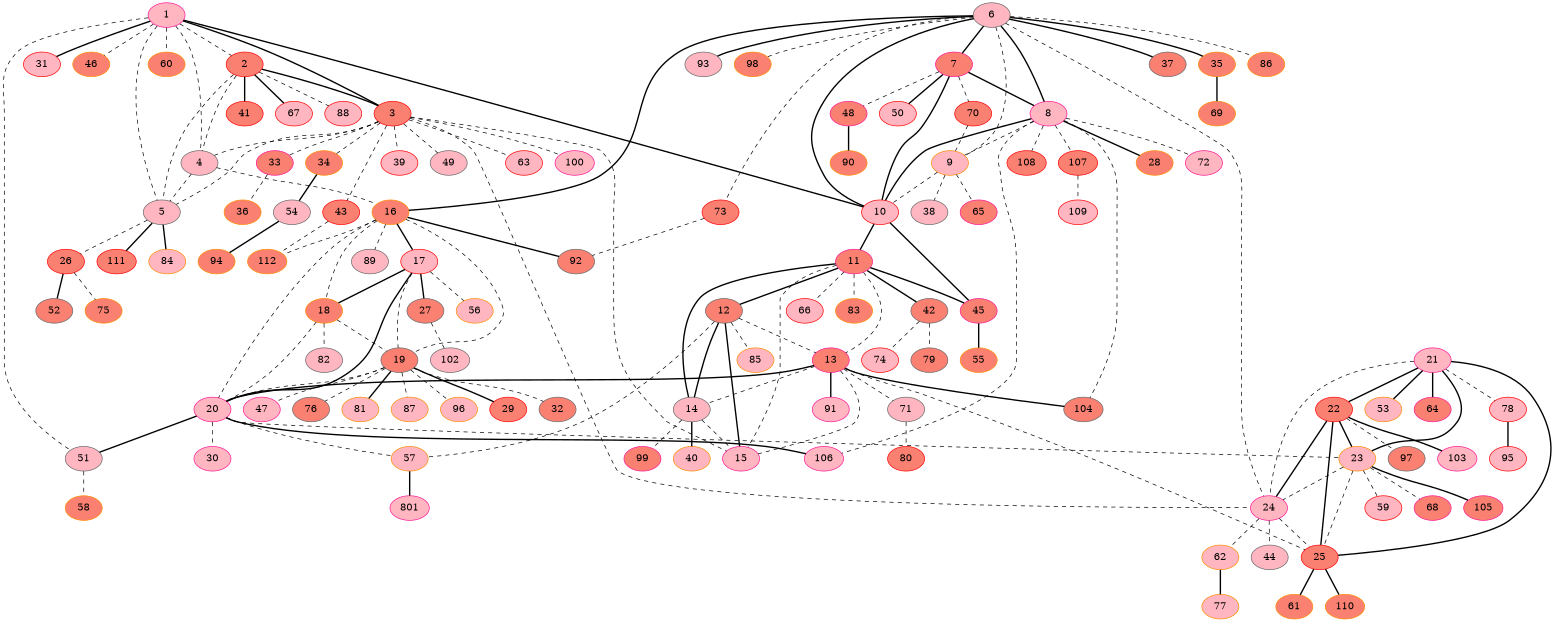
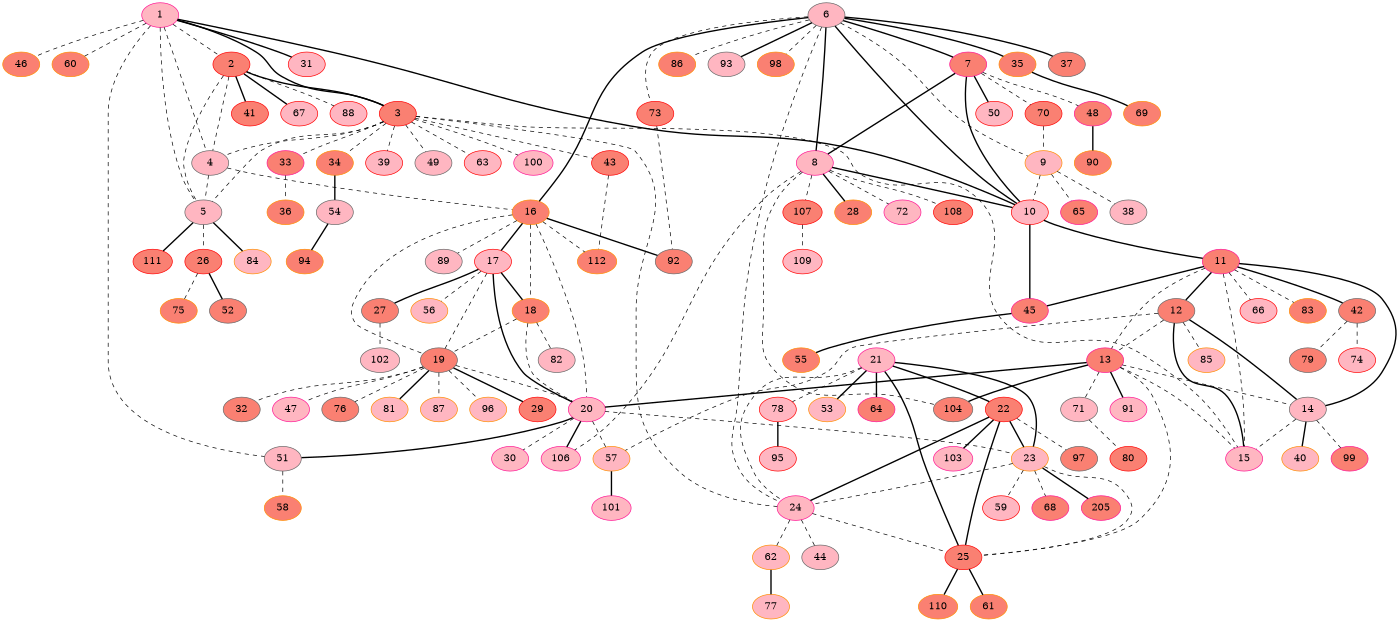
  graph {
    node [color=darkorange fillcolor=salmon style=filled]
    edge [style=dashed]
    1 [color=deeppink fillcolor=lightpink]
    2 [color=red]
    3 [color=red]
    4 [color=gray40 fillcolor=lightpink]
    5 [color=gray40 fillcolor=lightpink]
    10 [color=red fillcolor=lightpink]
    31 [color=red fillcolor=lightpink]
    46
    51 [color=gray40 fillcolor=lightpink]
    60
    41 [color=red]
    67 [color=red fillcolor=lightpink]
    88 [color=red fillcolor=lightpink]
    15 [color=deeppink fillcolor=lightpink]
    24 [color=deeppink fillcolor=lightpink]
    33 [color=deeppink]
    34
    39 [color=red fillcolor=lightpink]
    43 [color=red]
    49 [color=gray40 fillcolor=lightpink]
    63 [color=red fillcolor=lightpink]
    100 [color=deeppink fillcolor=lightpink]
    16
    26 [color=red]
    84 [fillcolor=lightpink]
    111 [color=red]
    11 [color=deeppink]
    45 [color=deeppink]
    58
    25 [color=red]
    44 [color=gray40 fillcolor=lightpink]
    62 [fillcolor=lightpink]
    36
    54 [color=gray40 fillcolor=lightpink]
    112
    20 [color=deeppink fillcolor=lightpink]
    17 [color=red fillcolor=lightpink]
    18
    19 [color=gray40]
    89 [color=gray40 fillcolor=lightpink]
    92 [color=gray40]
    52 [color=gray40]
    75
    6 [color=gray40 fillcolor=lightpink]
    7 [color=deeppink]
    8 [color=deeppink fillcolor=lightpink]
    9 [fillcolor=lightpink]
    35
    37 [color=gray40]
    73 [color=red]
    86
    93 [color=gray40 fillcolor=lightpink]
    98
    48 [color=deeppink]
    50 [color=red fillcolor=lightpink]
    70 [color=red]
    28
    72 [color=deeppink fillcolor=lightpink]
    104 [color=gray40]
    106 [color=deeppink fillcolor=lightpink]
    107 [color=red]
    108 [color=red]
    38 [color=gray40 fillcolor=lightpink]
    65 [color=deeppink]
    69
    90
    109 [color=red fillcolor=lightpink]
    12 [color=gray40]
    13 [color=deeppink]
    14 [color=gray40 fillcolor=lightpink]
    42 [color=gray40]
    66 [color=red fillcolor=lightpink]
    83
    55
    57 [fillcolor=lightpink]
    85 [fillcolor=lightpink]
    71 [color=gray40 fillcolor=lightpink]
    91 [color=deeppink fillcolor=lightpink]
    40 [fillcolor=lightpink]
    99 [color=deeppink]
    74 [color=red fillcolor=lightpink]
    79 [color=gray40]
-   101 [color=deeppink fillcolor=lightpink label=801]
+   101 [color=deeppink fillcolor=lightpink]
    23 [fillcolor=lightpink]
    30 [color=deeppink fillcolor=lightpink]
    61
    110
    80 [color=red]
    27 [color=gray40]
    56 [fillcolor=lightpink]
    82 [color=gray40 fillcolor=lightpink]
    29 [color=red]
    32 [color=gray40]
    47 [color=deeppink fillcolor=lightpink]
    76 [color=gray40]
    81 [fillcolor=lightpink]
    87 [fillcolor=lightpink]
    96 [fillcolor=lightpink]
    102 [color=gray40 fillcolor=lightpink]
    59 [color=red fillcolor=lightpink]
    68 [color=deeppink]
-   105 [color=deeppink]
+   105 [color=deeppink label=205]
    21 [color=deeppink fillcolor=lightpink]
    22 [color=red]
    53 [fillcolor=lightpink]
    64 [color=deeppink]
    78 [color=red fillcolor=lightpink]
    97 [color=gray40]
    103 [color=deeppink fillcolor=lightpink]
    95 [color=red fillcolor=lightpink]
    77 [fillcolor=lightpink]
    94
    1 -- 2
    1 -- 3 [style=bold]
    1 -- 4
    1 -- 5
    1 -- 10 [style=bold]
    1 -- 31 [style=bold]
    1 -- 46
    1 -- 51
    1 -- 60
    2 -- 3 [style=bold]
    2 -- 4
    2 -- 5
    2 -- 41 [style=bold]
    2 -- 67 [style=bold]
    2 -- 88
    3 -- 4
    3 -- 5
    3 -- 15
    3 -- 24
    3 -- 33
    3 -- 34
    3 -- 39
    3 -- 43
    3 -- 49
    3 -- 63
    3 -- 100
    4 -- 5
    4 -- 16
    5 -- 26
    5 -- 84 [style=bold]
    5 -- 111 [style=bold]
    10 -- 11 [style=bold]
    10 -- 45 [style=bold]
    51 -- 58
    24 -- 25
    24 -- 44
    24 -- 62
    33 -- 36
    34 -- 54 [style=bold]
    43 -- 112
    16 -- 112
    16 -- 20
    16 -- 17 [style=bold]
    16 -- 18
    16 -- 19
    16 -- 89
    16 -- 92 [style=bold]
    26 -- 52 [style=bold]
    26 -- 75
    11 -- 15
    11 -- 45 [style=bold]
    11 -- 12 [style=bold]
    11 -- 13
    11 -- 14 [style=bold]
    11 -- 42 [style=bold]
    11 -- 66
    11 -- 83
    45 -- 55 [style=bold]
    25 -- 61 [style=bold]
    25 -- 110 [style=bold]
    62 -- 77 [style=bold]
    54 -- 94 [style=bold]
    20 -- 51 [style=bold]
    20 -- 106 [style=bold]
    20 -- 57
    20 -- 23
    20 -- 30
    17 -- 20 [style=bold]
    17 -- 18 [style=bold]
    17 -- 19
    17 -- 27 [style=bold]
    17 -- 56
    18 -- 20
    18 -- 19
    18 -- 82
    19 -- 20
    19 -- 29 [style=bold]
    19 -- 32
    19 -- 47
    19 -- 76
    19 -- 81 [style=bold]
    19 -- 87
    19 -- 96
    6 -- 10 [style=bold]
    6 -- 24
    6 -- 16 [style=bold]
    6 -- 7 [style=bold]
    6 -- 8 [style=bold]
    6 -- 9
    6 -- 35 [style=bold]
    6 -- 37 [style=bold]
    6 -- 73
    6 -- 86
    6 -- 93 [style=bold]
    6 -- 98
    7 -- 10 [style=bold]
    7 -- 8 [style=bold]
    7 -- 48
    7 -- 50 [style=bold]
    7 -- 70
    8 -- 10 [style=bold]
-   8 -- 9
    8 -- 28 [style=bold]
    8 -- 72
    8 -- 104
    8 -- 106
    8 -- 107
    8 -- 108
    9 -- 10
    9 -- 38
    9 -- 65
    35 -- 69 [style=bold]
    73 -- 92
    48 -- 90 [style=bold]
    70 -- 9
    107 -- 109
    12 -- 15 [style=bold]
    12 -- 13
    12 -- 14 [style=bold]
    12 -- 57
    12 -- 85
    13 -- 15
    13 -- 25
    13 -- 20 [style=bold]
    13 -- 104 [style=bold]
    13 -- 14
    13 -- 71
    13 -- 91 [style=bold]
    14 -- 15
    14 -- 40 [style=bold]
    14 -- 99
    42 -- 74
    42 -- 79
    57 -- 101 [style=bold]
    71 -- 80
    23 -- 24
    23 -- 25
    23 -- 59
    23 -- 68
    23 -- 105 [style=bold]
    27 -- 102
    21 -- 24
    21 -- 25 [style=bold]
    21 -- 23 [style=bold]
    21 -- 22 [style=bold]
    21 -- 53 [style=bold]
    21 -- 64 [style=bold]
    21 -- 78
    22 -- 24 [style=bold]
    22 -- 25 [style=bold]
    22 -- 23 [style=bold]
    22 -- 97
    22 -- 103 [style=bold]
    78 -- 95 [style=bold]
  }
